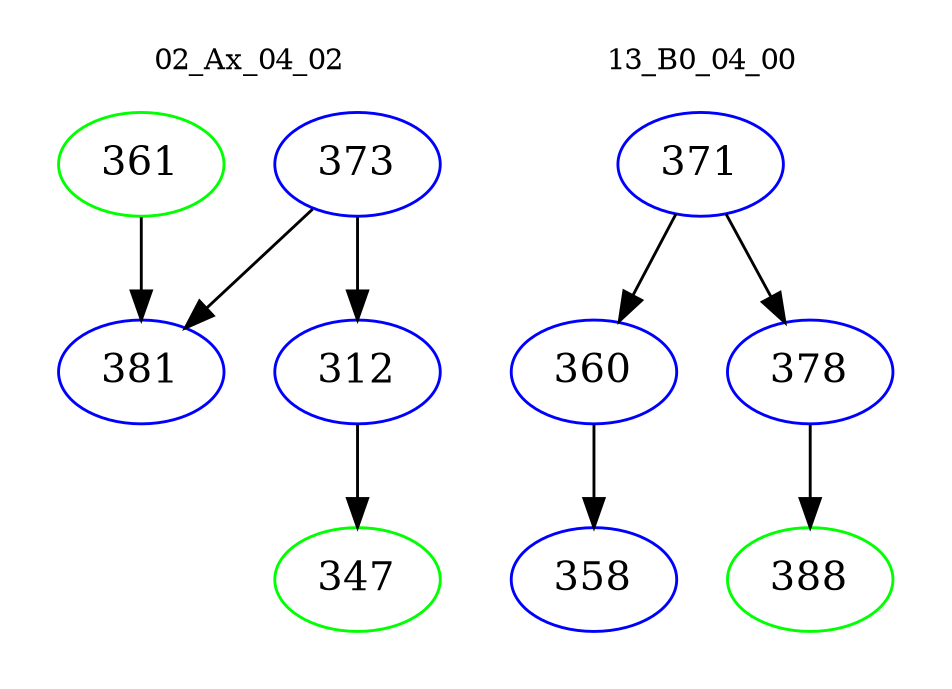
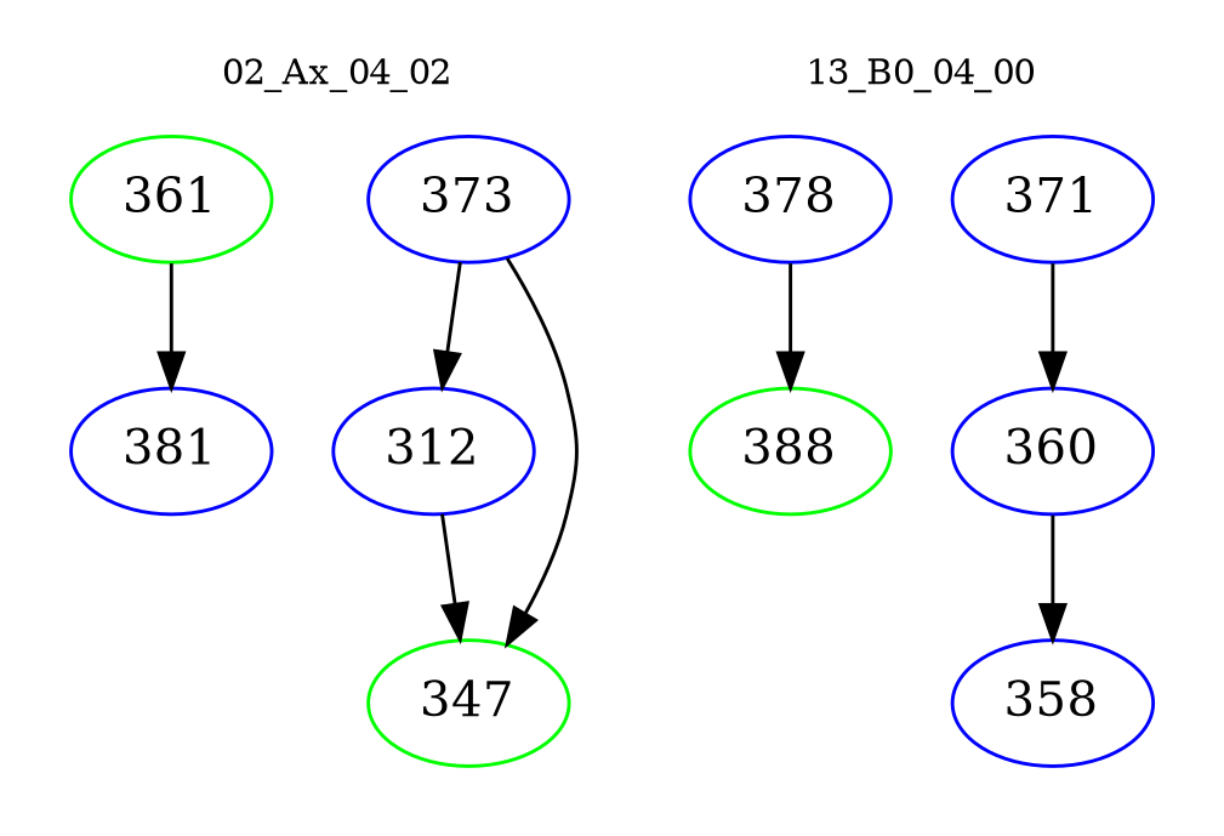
  digraph {
    node [color=blue]
    edge [color=black]
    n1 [label=373]
    n2 [label=312]
    n3 [label=381]
    n4 [color=green label=347]
    n5 [color=green label=361]
    n6 [label=371]
    n7 [label=360]
    n8 [label=378]
    n9 [label=358]
    n10 [color=green label=388]
    subgraph cluster_1 {
      color=white
      fontsize=10
      label="02_Ax_04_02"
      n1
      n2
      n3
      n4
      n5
    }
    subgraph cluster_2 {
      color=white
      fontsize=10
      label="13_B0_04_00"
      n6
      n7
      n8
      n9
      n10
    }
    n1 -> n2
-   n1 -> n3
+   n1 -> n4
    n2 -> n4
    n5 -> n3
    n6 -> n7
-   n6 -> n8
    n7 -> n9
    n8 -> n10
  }
